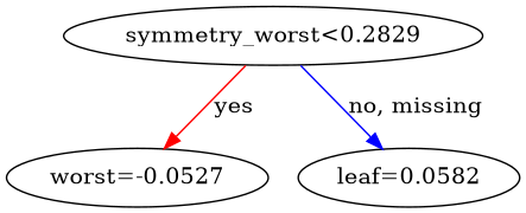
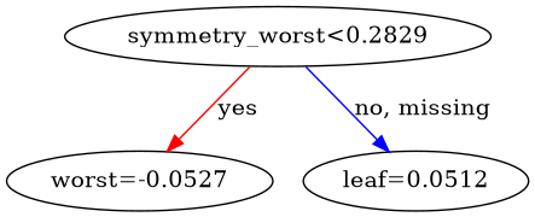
  digraph {
    rankdir=UD
    n1 [label="symmetry_worst<0.2829"]
    n2 [label="worst=-0.0527"]
-   n3 [label="leaf=0.0582"]
+   n3 [label="leaf=0.0512"]
    n1 -> n2 [color="#FF0000" label=yes]
    n1 -> n3 [color="#0000FF" label="no, missing"]
  }
